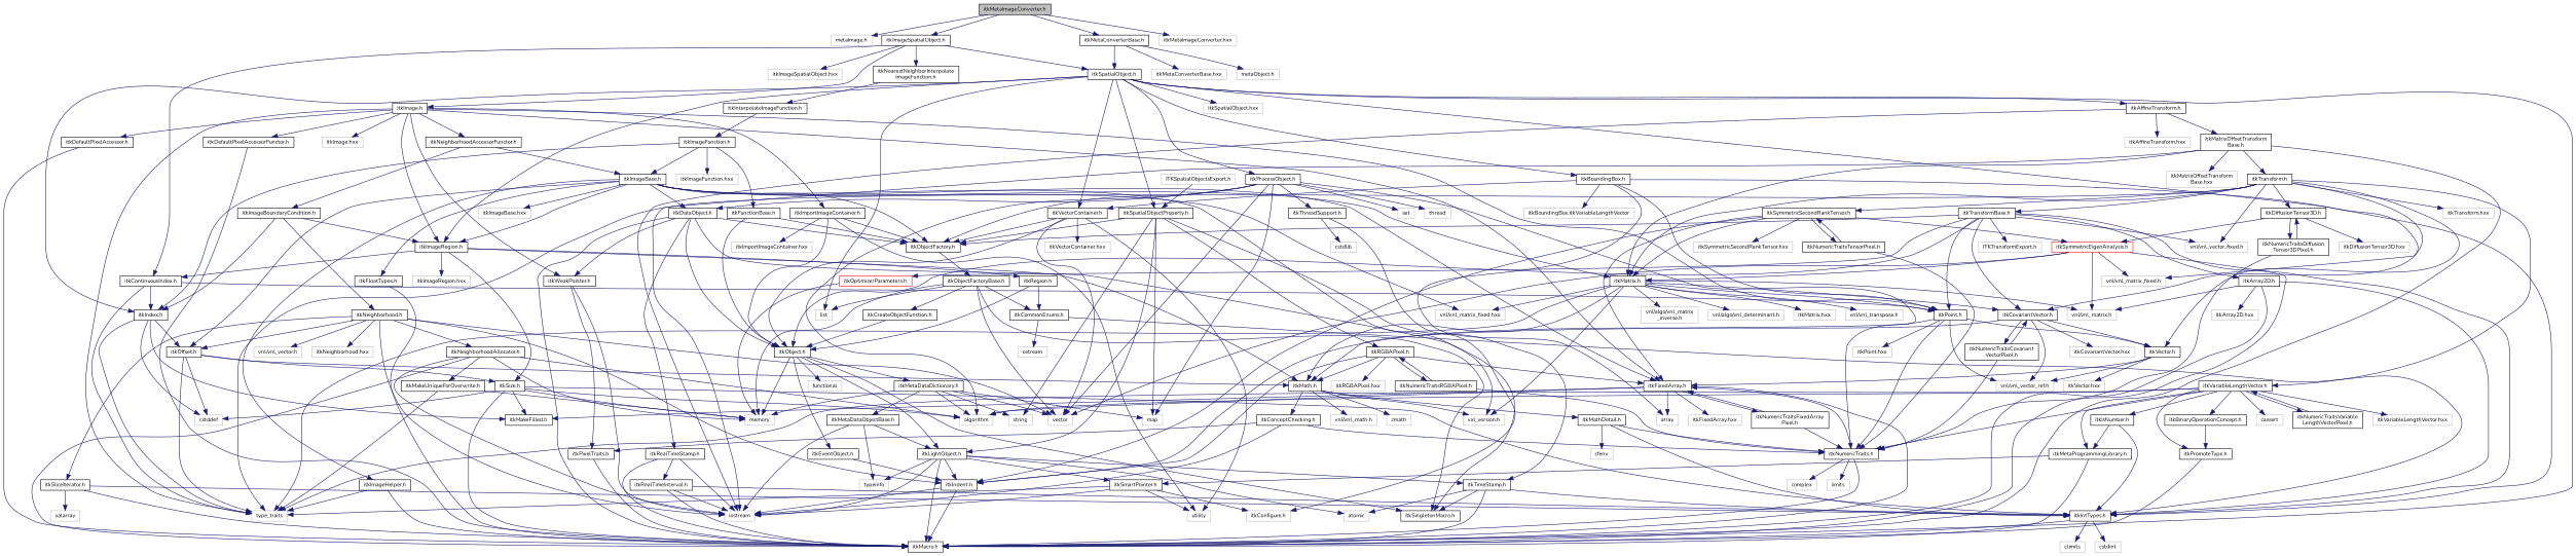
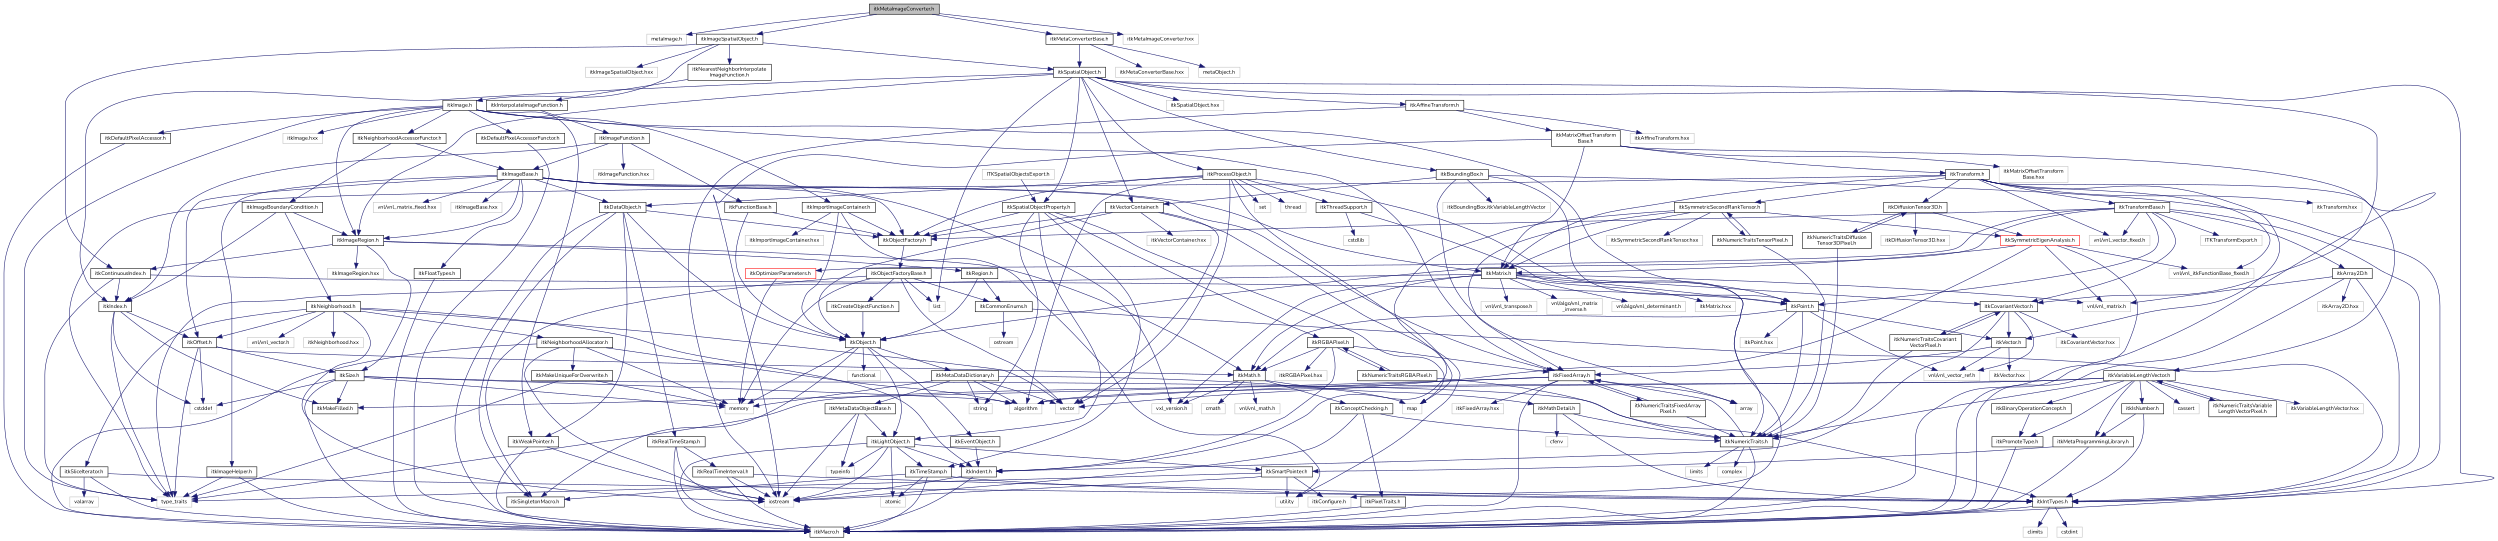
  digraph {
    fontname=Nunito
    node [color=black fillcolor=white fontname=Nunito fontsize=10 shape=record style=filled]
    edge [color=midnightblue fontname=Nunito fontsize=10 labelfontname=Helvetica labelfontsize=10 style=solid]
    n1 [fillcolor=grey75 fontcolor=black height=0.2 label="itkMetaImageConverter.h" width=0.4]
    n2 [color=grey75 height=0.2 label="metaImage.h" width=0.4]
    n3 [height=0.2 label="itkMetaConverterBase.h" width=0.4]
    n4 [height=0.2 label="itkImageSpatialObject.h" width=0.4]
    n5 [color=grey75 height=0.2 label="itkMetaImageConverter.hxx" width=0.4]
    n6 [height=0.2 label="itkSpatialObject.h" width=0.4]
    n7 [color=grey75 height=0.2 label="metaObject.h" width=0.4]
    n8 [color=grey75 height=0.2 label="itkMetaConverterBase.hxx" width=0.4]
    n9 [height=0.2 label="itkContinuousIndex.h" width=0.4]
    n10 [height=0.2 label="itkImage.h" width=0.4]
    n11 [height=0.2 label="itkNearestNeighborInterpolate\lImageFunction.h" width=0.4]
    n12 [color=grey75 height=0.2 label="itkImageSpatialObject.hxx" width=0.4]
    n13 [height=0.2 label="itkCovariantVector.h" width=0.4]
    n14 [height=0.2 label="itkMacro.h" width=0.4]
    n15 [color=grey75 height=0.2 label=list width=0.4]
    n16 [height=0.2 label="itkSpatialObjectProperty.h" width=0.4]
    n17 [height=0.2 label="itkProcessObject.h" width=0.4]
    n18 [height=0.2 label="itkIndex.h" width=0.4]
    n19 [height=0.2 label="itkImageRegion.h" width=0.4]
    n20 [height=0.2 label="itkAffineTransform.h" width=0.4]
    n21 [height=0.2 label="itkVectorContainer.h" width=0.4]
    n22 [height=0.2 label="itkBoundingBox.h" width=0.4]
    n23 [color=grey75 height=0.2 label="itkSpatialObject.hxx" width=0.4]
    n24 [height=0.2 label="itkIndent.h" width=0.4]
    n25 [height=0.2 label="itkVector.h" width=0.4]
    n26 [color=grey75 height=0.2 label="vnl/vnl_vector_ref.h" width=0.4]
    n27 [height=0.2 label="itkNumericTraitsCovariant\lVectorPixel.h" width=0.4]
    n28 [color=grey75 height=0.2 label="itkCovariantVector.hxx" width=0.4]
    n29 [color=grey75 height=0.2 label=string width=0.4]
    n30 [color=grey75 height=0.2 label=map width=0.4]
    n31 [height=0.2 label="itkLightObject.h" width=0.4]
    n32 [height=0.2 label="itkTimeStamp.h" width=0.4]
    n33 [height=0.2 label="itkRGBAPixel.h" width=0.4]
    n34 [height=0.2 label="itkObjectFactory.h" width=0.4]
    n35 [color=grey75 height=0.2 label=algorithm width=0.4]
    n36 [height=0.2 label="itkNumericTraits.h" width=0.4]
    n37 [color=grey75 height=0.2 label=vector width=0.4]
    n38 [height=0.2 label="itkDataObject.h" width=0.4]
    n39 [height=0.2 label="itkThreadSupport.h" width=0.4]
    n40 [color=grey75 height=0.2 label=set width=0.4]
    n41 [color=grey75 height=0.2 label=thread width=0.4]
    n42 [height=0.2 label="itkMakeFilled.h" width=0.4]
    n43 [color=grey75 height=0.2 label=type_traits width=0.4]
    n44 [height=0.2 label="itkOffset.h" width=0.4]
    n45 [color=grey75 height=0.2 label=cstddef width=0.4]
    n46 [height=0.2 label="itkMath.h" width=0.4]
    n47 [height=0.2 label="itkSize.h" width=0.4]
    n48 [height=0.2 label="itkRegion.h" width=0.4]
    n49 [color=grey75 height=0.2 label="itkImageRegion.hxx" width=0.4]
    n50 [color=grey75 height=0.2 label=iostream width=0.4]
    n51 [height=0.2 label="itkMatrixOffsetTransform\lBase.h" width=0.4]
    n52 [color=grey75 height=0.2 label="itkAffineTransform.hxx" width=0.4]
    n53 [color=grey75 height=0.2 label=utility width=0.4]
    n54 [height=0.2 label="itkObject.h" width=0.4]
    n55 [color=grey75 height=0.2 label="itkVectorContainer.hxx" width=0.4]
    n56 [color=grey75 height=0.2 label=array width=0.4]
    n57 [height=0.2 label="itkIntTypes.h" width=0.4]
    n58 [height=0.2 label="itkPoint.h" width=0.4]
    n59 [color=grey75 height=0.2 label="itkBoundingBox.itkVariableLengthVector" width=0.4]
    n60 [height=0.2 label="itkFixedArray.h" width=0.4]
    n61 [color=grey75 height=0.2 label="itkVector.hxx" width=0.4]
    n62 [color=grey75 height=0.2 label="itkFixedArray.hxx" width=0.4]
    n63 [height=0.2 label="itkNumericTraitsFixedArray\lPixel.h" width=0.4]
    n64 [color=grey75 height=0.2 label=limits width=0.4]
    n65 [color=grey75 height=0.2 label=complex width=0.4]
    n66 [height=0.2 label="itkSmartPointer.h" width=0.4]
    n67 [color=grey75 height=0.2 label=atomic width=0.4]
    n68 [color=grey75 height=0.2 label=typeinfo width=0.4]
    n69 [height=0.2 label="itkSingletonMacro.h" width=0.4]
    n70 [height=0.2 label="itkNumericTraitsRGBAPixel.h" width=0.4]
    n71 [color=grey75 height=0.2 label="itkRGBAPixel.hxx" width=0.4]
    n72 [height=0.2 label="itkObjectFactoryBase.h" width=0.4]
    n73 [color=grey75 height=0.2 label="ITKSpatialObjectsExport.h" width=0.4]
    n74 [color=grey75 height=0.2 label="itkConfigure.h" width=0.4]
    n75 [color=grey75 height=0.2 label=cstdint width=0.4]
    n76 [color=grey75 height=0.2 label=climits width=0.4]
    n77 [color=grey75 height=0.2 label=cmath width=0.4]
    n78 [height=0.2 label="itkMathDetail.h" width=0.4]
    n79 [height=0.2 label="itkConceptChecking.h" width=0.4]
    n80 [color=grey75 height=0.2 label="vnl/vnl_math.h" width=0.4]
    n81 [color=grey75 height=0.2 label="vxl_version.h" width=0.4]
    n82 [color=grey75 height=0.2 label=cfenv width=0.4]
    n83 [height=0.2 label="itkPixelTraits.h" width=0.4]
    n84 [height=0.2 label="itkCreateObjectFunction.h" width=0.4]
    n85 [color=grey75 height=0.2 label=memory width=0.4]
    n86 [height=0.2 label="itkCommonEnums.h" width=0.4]
    n87 [color=grey75 height=0.2 label=ostream width=0.4]
    n88 [height=0.2 label="itkEventObject.h" width=0.4]
    n89 [height=0.2 label="itkMetaDataDictionary.h" width=0.4]
    n90 [color=grey75 height=0.2 label=functional width=0.4]
    n91 [height=0.2 label="itkMetaDataObjectBase.h" width=0.4]
    n92 [height=0.2 label="itkWeakPointer.h" width=0.4]
    n93 [height=0.2 label="itkRealTimeStamp.h" width=0.4]
    n94 [color=grey75 height=0.2 label=cstdlib width=0.4]
    n95 [height=0.2 label="itkRealTimeInterval.h" width=0.4]
    n96 [color=grey75 height=0.2 label="itkPoint.hxx" width=0.4]
    n97 [height=0.2 label="itkMatrix.h" width=0.4]
    n98 [height=0.2 label="itkTransform.h" width=0.4]
    n99 [color=grey75 height=0.2 label="itkMatrixOffsetTransform\lBase.hxx" width=0.4]
    n100 [color=grey75 height=0.2 label="vnl/vnl_matrix_fixed.hxx" width=0.4]
    n101 [color=grey75 height=0.2 label="vnl/vnl_transpose.h" width=0.4]
    n102 [color=grey75 height=0.2 label="vnl/algo/vnl_matrix\l_inverse.h" width=0.4]
    n103 [color=grey75 height=0.2 label="vnl/vnl_matrix.h" width=0.4]
    n104 [color=grey75 height=0.2 label="vnl/algo/vnl_determinant.h" width=0.4]
    n105 [color=grey75 height=0.2 label="itkMatrix.hxx" width=0.4]
    n106 [height=0.2 label="itkTransformBase.h" width=0.4]
    n107 [color=grey75 height=0.2 label="vnl/vnl_vector_fixed.h" width=0.4]
    n108 [height=0.2 label="itkSymmetricSecondRankTensor.h" width=0.4]
-   n109 [color=grey75 height=0.2 label="vnl/vnl_matrix_fixed.h" width=0.4]
+   n109 [color=grey75 height=0.2 label="vnl/vnl_itkFunctionBase_fixed.h" width=0.4]
    n110 [height=0.2 label="itkDiffusionTensor3D.h" width=0.4]
    n111 [height=0.2 label="itkVariableLengthVector.h" width=0.4]
    n112 [color=grey75 height=0.2 label="itkTransform.hxx" width=0.4]
    n113 [color=grey75 height=0.2 label="ITKTransformExport.h" width=0.4]
    n114 [height=0.2 label="itkArray2D.h" width=0.4]
    n115 [color=red height=0.2 label="itkOptimizerParameters.h" width=0.4]
    n116 [color=red height=0.2 label="itkSymmetricEigenAnalysis.h" width=0.4]
    n117 [height=0.2 label="itkNumericTraitsTensorPixel.h" width=0.4]
    n118 [color=grey75 height=0.2 label="itkSymmetricSecondRankTensor.hxx" width=0.4]
    n119 [height=0.2 label="itkNumericTraitsDiffusion\lTensor3DPixel.h" width=0.4]
    n120 [color=grey75 height=0.2 label="itkDiffusionTensor3D.hxx" width=0.4]
    n121 [color=grey75 height=0.2 label=cassert width=0.4]
    n122 [height=0.2 label="itkMetaProgrammingLibrary.h" width=0.4]
    n123 [height=0.2 label="itkIsNumber.h" width=0.4]
    n124 [height=0.2 label="itkPromoteType.h" width=0.4]
    n125 [height=0.2 label="itkBinaryOperationConcept.h" width=0.4]
    n126 [height=0.2 label="itkNumericTraitsVariable\lLengthVectorPixel.h" width=0.4]
    n127 [color=grey75 height=0.2 label="itkVariableLengthVector.hxx" width=0.4]
    n128 [color=grey75 height=0.2 label="itkArray2D.hxx" width=0.4]
    n129 [height=0.2 label="itkImportImageContainer.h" width=0.4]
    n130 [height=0.2 label="itkDefaultPixelAccessor.h" width=0.4]
    n131 [height=0.2 label="itkDefaultPixelAccessorFunctor.h" width=0.4]
    n132 [height=0.2 label="itkNeighborhoodAccessorFunctor.h" width=0.4]
    n133 [color=grey75 height=0.2 label="itkImage.hxx" width=0.4]
    n134 [height=0.2 label="itkInterpolateImageFunction.h" width=0.4]
    n135 [color=grey75 height=0.2 label="itkImportImageContainer.hxx" width=0.4]
    n136 [height=0.2 label="itkImageBoundaryCondition.h" width=0.4]
    n137 [height=0.2 label="itkImageBase.h" width=0.4]
    n138 [height=0.2 label="itkNeighborhood.h" width=0.4]
    n139 [height=0.2 label="itkImageHelper.h" width=0.4]
    n140 [height=0.2 label="itkFloatTypes.h" width=0.4]
    n141 [color=grey75 height=0.2 label="itkImageBase.hxx" width=0.4]
    n142 [height=0.2 label="itkNeighborhoodAllocator.h" width=0.4]
    n143 [height=0.2 label="itkSliceIterator.h" width=0.4]
    n144 [color=grey75 height=0.2 label="vnl/vnl_vector.h" width=0.4]
    n145 [color=grey75 height=0.2 label="itkNeighborhood.hxx" width=0.4]
    n146 [height=0.2 label="itkMakeUniqueForOverwrite.h" width=0.4]
    n147 [color=grey75 height=0.2 label=valarray width=0.4]
    n148 [height=0.2 label="itkImageFunction.h" width=0.4]
    n149 [height=0.2 label="itkFunctionBase.h" width=0.4]
    n150 [color=grey75 height=0.2 label="itkImageFunction.hxx" width=0.4]
    n1 -> n2
    n1 -> n3
    n1 -> n4
    n1 -> n5
    n3 -> n6
    n3 -> n7
    n3 -> n8
    n4 -> n6
    n4 -> n9
    n4 -> n10
    n4 -> n11
    n4 -> n12
    n6 -> n13
    n6 -> n14
    n6 -> n15
    n6 -> n16
    n6 -> n17
    n6 -> n18
    n6 -> n19
    n6 -> n20
    n6 -> n21
    n6 -> n22
    n6 -> n23
    n9 -> n18
    n9 -> n43
    n9 -> n58
    n10 -> n19
    n10 -> n43
    n10 -> n58
    n10 -> n60
    n10 -> n92
    n10 -> n129
    n10 -> n130
    n10 -> n131
    n10 -> n132
    n10 -> n133
    n11 -> n134
    n13 -> n24
    n13 -> n25
    n13 -> n26
    n13 -> n27
    n13 -> n28
    n16 -> n29
    n16 -> n30
    n16 -> n31
    n16 -> n32
    n16 -> n33
    n16 -> n34
    n17 -> n30
    n17 -> n34
    n17 -> n35
    n17 -> n36
    n17 -> n37
    n17 -> n38
    n17 -> n39
    n17 -> n40
    n17 -> n41
    n18 -> n42
    n18 -> n43
    n18 -> n44
    n18 -> n45
    n19 -> n9
    n19 -> n46
    n19 -> n47
    n19 -> n48
    n19 -> n49
    n20 -> n50
    n20 -> n51
    n20 -> n52
    n21 -> n34
    n21 -> n37
    n21 -> n53
    n21 -> n54
    n21 -> n55
    n22 -> n21
    n22 -> n56
    n22 -> n57
    n22 -> n58
    n22 -> n59
    n24 -> n14
    n24 -> n50
    n25 -> n26
    n25 -> n60
    n25 -> n61
    n27 -> n13
    n27 -> n36
    n31 -> n14
    n31 -> n24
    n31 -> n32
    n31 -> n50
    n31 -> n66
    n31 -> n67
    n31 -> n68
    n32 -> n14
    n32 -> n57
    n32 -> n67
    n32 -> n69
    n33 -> n24
    n33 -> n46
    n33 -> n60
    n33 -> n70
    n33 -> n71
    n34 -> n72
    n36 -> n14
    n36 -> n60
    n36 -> n64
    n36 -> n65
    n38 -> n14
    n38 -> n34
    n38 -> n54
    n38 -> n69
    n38 -> n92
    n38 -> n93
    n39 -> n74
    n39 -> n94
    n44 -> n43
    n44 -> n45
    n44 -> n46
    n44 -> n47
    n46 -> n77
    n46 -> n78
    n46 -> n79
    n46 -> n80
    n46 -> n81
    n47 -> n14
    n47 -> n35
    n47 -> n42
    n47 -> n45
    n47 -> n57
    n47 -> n85
    n48 -> n54
    n48 -> n86
    n51 -> n14
    n51 -> n50
    n51 -> n97
    n51 -> n98
    n51 -> n99
    n54 -> n31
    n54 -> n69
    n54 -> n85
    n54 -> n88
    n54 -> n89
    n54 -> n90
    n57 -> n14
    n57 -> n75
    n57 -> n76
    n58 -> n25
    n58 -> n26
    n58 -> n36
    n58 -> n46
    n58 -> n96
    n60 -> n14
    n60 -> n35
    n60 -> n42
    n60 -> n56
    n60 -> n62
    n60 -> n63
    n63 -> n36
    n63 -> n60
    n66 -> n43
    n66 -> n50
    n66 -> n53
    n66 -> n74
    n70 -> n33
    n70 -> n36
    n72 -> n15
    n72 -> n37
    n72 -> n69
    n72 -> n84
    n72 -> n85
    n72 -> n86
    n73 -> n16
    n78 -> n36
    n78 -> n57
    n78 -> n82
    n79 -> n36
    n79 -> n50
    n79 -> n83
    n83 -> n14
    n84 -> n54
    n86 -> n57
    n86 -> n87
    n88 -> n24
    n89 -> n29
    n89 -> n30
    n89 -> n35
    n89 -> n37
    n89 -> n85
    n89 -> n91
    n91 -> n31
    n91 -> n50
    n91 -> n68
-   n92 -> n83
+   n92 -> n14
    n92 -> n50
    n93 -> n14
    n93 -> n50
    n93 -> n95
    n95 -> n14
    n95 -> n50
    n95 -> n57
    n97 -> n13
    n97 -> n43
    n97 -> n46
    n97 -> n58
    n97 -> n81
-   n97 -> n100
    n97 -> n101
    n97 -> n102
    n97 -> n103
    n97 -> n104
    n97 -> n105
    n98 -> n25
    n98 -> n43
    n98 -> n97
    n98 -> n106
    n98 -> n107
    n98 -> n108
    n98 -> n109
    n98 -> n110
    n98 -> n111
    n98 -> n112
    n106 -> n13
    n106 -> n34
    n106 -> n54
    n106 -> n57
    n106 -> n58
    n106 -> n107
    n106 -> n113
    n106 -> n114
    n106 -> n115
    n108 -> n24
    n108 -> n60
    n108 -> n97
    n108 -> n116
    n108 -> n117
    n108 -> n118
    n110 -> n116
    n110 -> n119
    n110 -> n120
    n111 -> n35
    n111 -> n36
    n111 -> n43
    n111 -> n121
    n111 -> n122
    n111 -> n123
    n111 -> n124
    n111 -> n125
    n111 -> n126
    n111 -> n127
    n114 -> n14
    n114 -> n57
    n114 -> n103
    n114 -> n128
    n115 -> n85
    n116 -> n14
    n116 -> n37
    n116 -> n97
    n116 -> n103
    n116 -> n109
    n117 -> n36
    n117 -> n108
    n119 -> n36
    n119 -> n110
    n122 -> n14
    n122 -> n66
    n123 -> n57
    n123 -> n122
    n124 -> n14
    n125 -> n124
    n126 -> n111
    n129 -> n34
    n129 -> n53
    n129 -> n54
    n129 -> n135
    n130 -> n14
    n131 -> n14
    n132 -> n136
    n132 -> n137
    n134 -> n148
    n136 -> n18
    n136 -> n19
    n136 -> n138
    n137 -> n19
    n137 -> n34
    n137 -> n38
    n137 -> n44
    n137 -> n60
    n137 -> n81
    n137 -> n97
    n137 -> n100
    n137 -> n139
    n137 -> n140
    n137 -> n141
    n138 -> n24
    n138 -> n37
    n138 -> n44
    n138 -> n50
    n138 -> n142
    n138 -> n143
    n138 -> n144
    n138 -> n145
    n139 -> n14
    n139 -> n43
    n140 -> n14
    n142 -> n14
    n142 -> n35
    n142 -> n50
    n142 -> n85
    n142 -> n146
    n143 -> n14
    n143 -> n57
    n143 -> n147
    n146 -> n43
    n146 -> n85
    n148 -> n18
    n148 -> n137
    n148 -> n149
    n148 -> n150
    n149 -> n34
    n149 -> n54
  }
